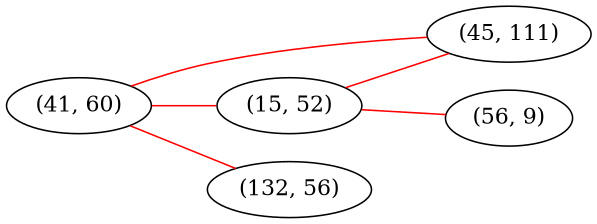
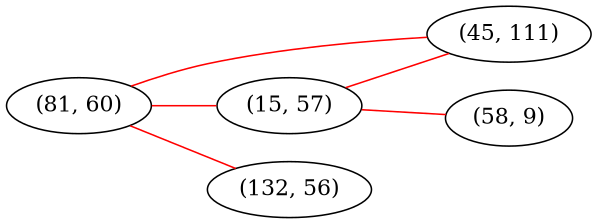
  graph {
    rankdir=LR
    edge [color=red weight=1]
-   "(15, 52)"
+   "(15, 52)" [label="(15, 57)"]
    "(45, 111)"
-   "(58, 9)" [label="(56, 9)"]
-   "(81, 60)" [label="(41, 60)"]
+   "(58, 9)"
+   "(81, 60)"
    n5 [label="(132, 56)"]
    "(15, 52)" -- "(45, 111)"
    "(15, 52)" -- "(58, 9)"
    "(81, 60)" -- "(15, 52)"
    "(81, 60)" -- "(45, 111)"
    "(81, 60)" -- n5
  }
